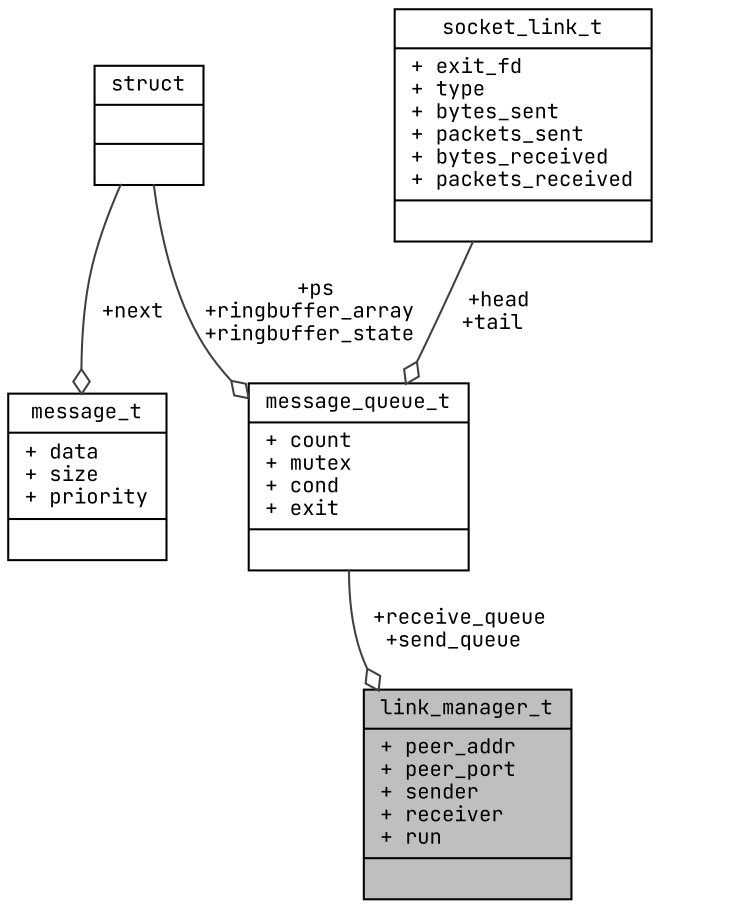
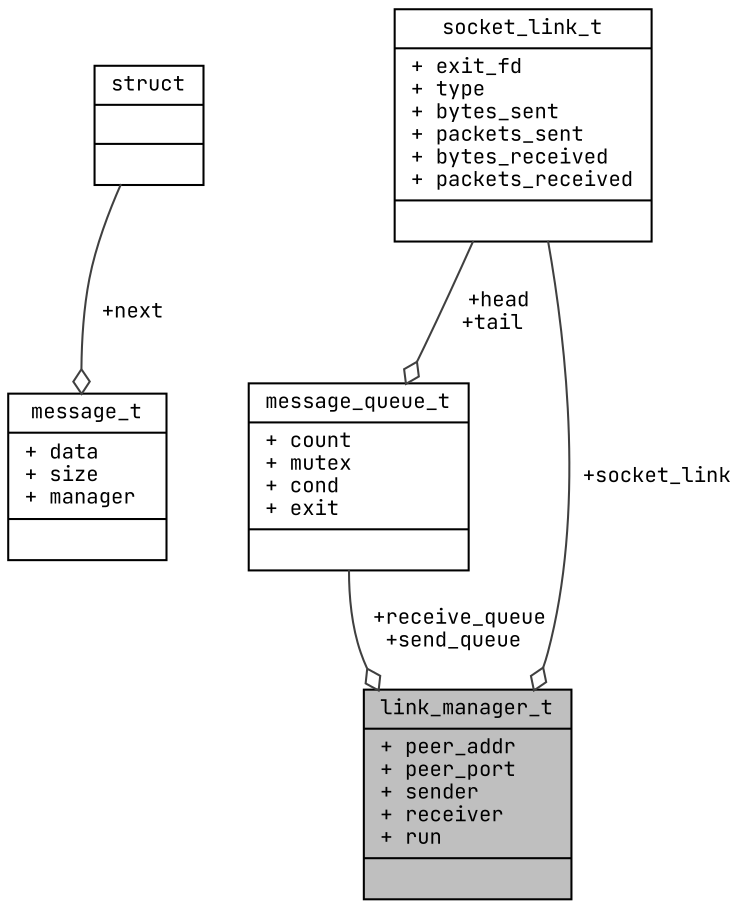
  digraph {
    fontname="JetBrains Mono"
    node [color=black fillcolor=white fontname="JetBrains Mono" fontsize=10 shape=record style=filled]
    edge [arrowhead=odiamond color=grey25 fontname="JetBrains Mono" fontsize=10 labelfontname=Helvetica labelfontsize=10 style=solid]
    n1 [fillcolor=grey75 fontcolor=black height=0.2 label="{link_manager_t\n|+ peer_addr\l+ peer_port\l+ sender\l+ receiver\l+ run\l|}" width=0.4]
    n2 [height=0.2 label="{message_queue_t\n|+ count\l+ mutex\l+ cond\l+ exit\l|}" width=0.4]
-   n3 [height=0.2 label="{message_t\n|+ data\l+ size\l+ priority\l|}" width=0.4]
+   n3 [height=0.2 label="{message_t\n|+ data\l+ size\l+ manager\l|}" width=0.4]
    n4 [height=0.2 label="{struct\n||}" width=0.4]
    n5 [height=0.2 label="{socket_link_t\n|+ exit_fd\l+ type\l+ bytes_sent\l+ packets_sent\l+ bytes_received\l+ packets_received\l|}" width=0.4]
    n2 -> n1 [label=" +receive_queue\n+send_queue"]
-   n4 -> n2 [label=" +ps\n+ringbuffer_array\n+ringbuffer_state"]
    n4 -> n3 [label=" +next"]
+   n5 -> n1 [label=" +socket_link"]
    n5 -> n2 [label=" +head\n+tail"]
  }
